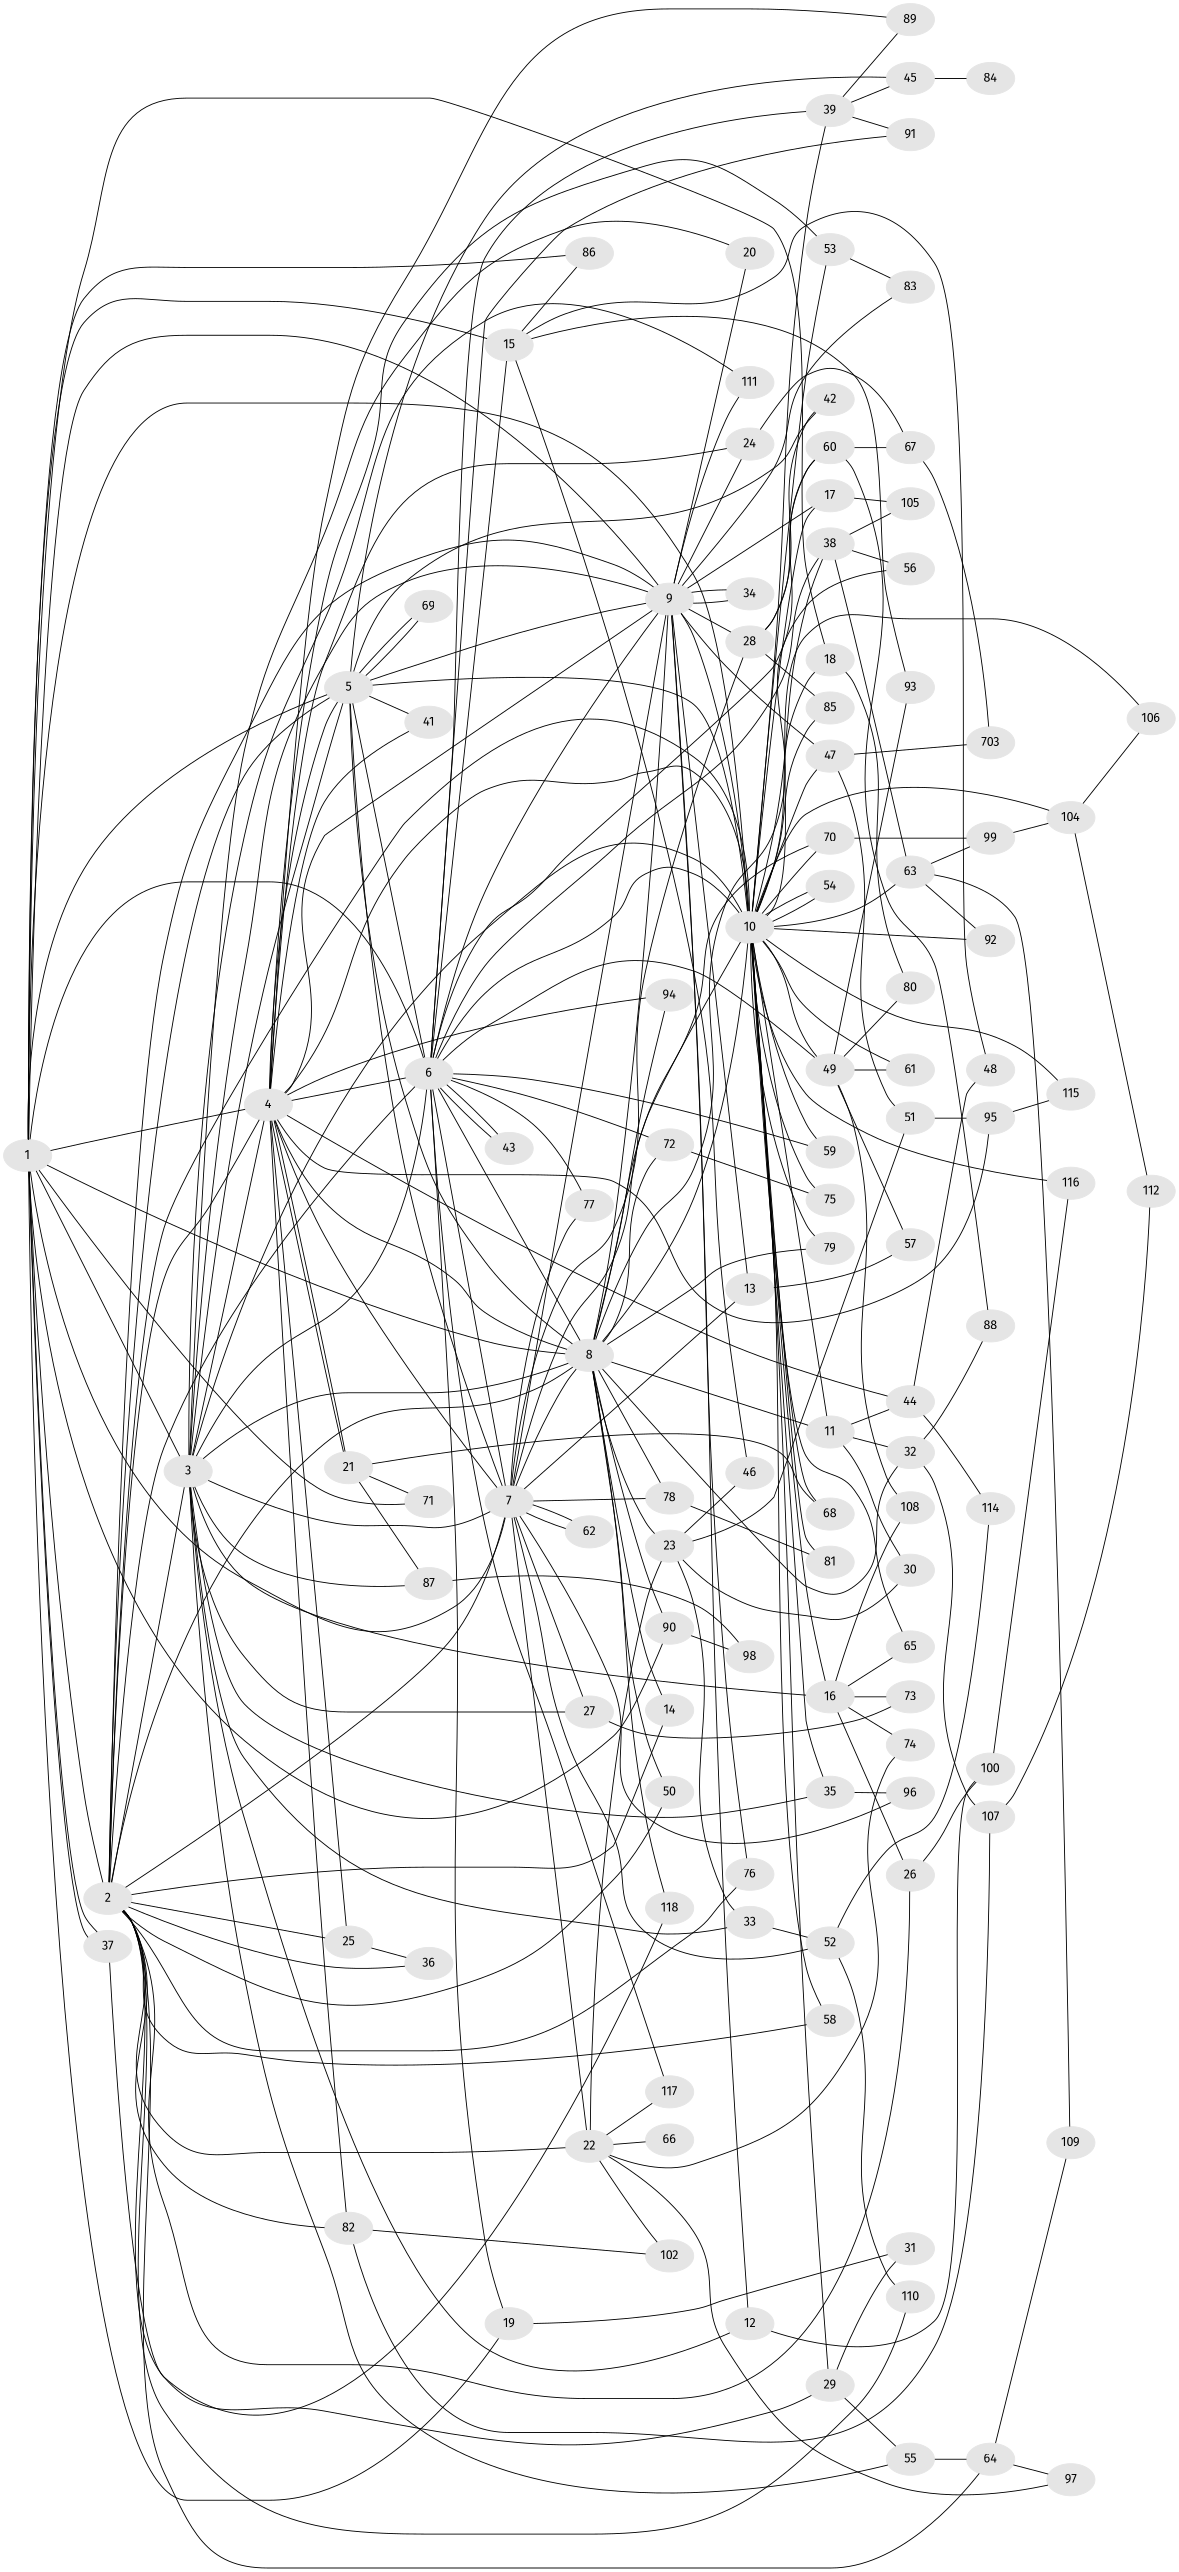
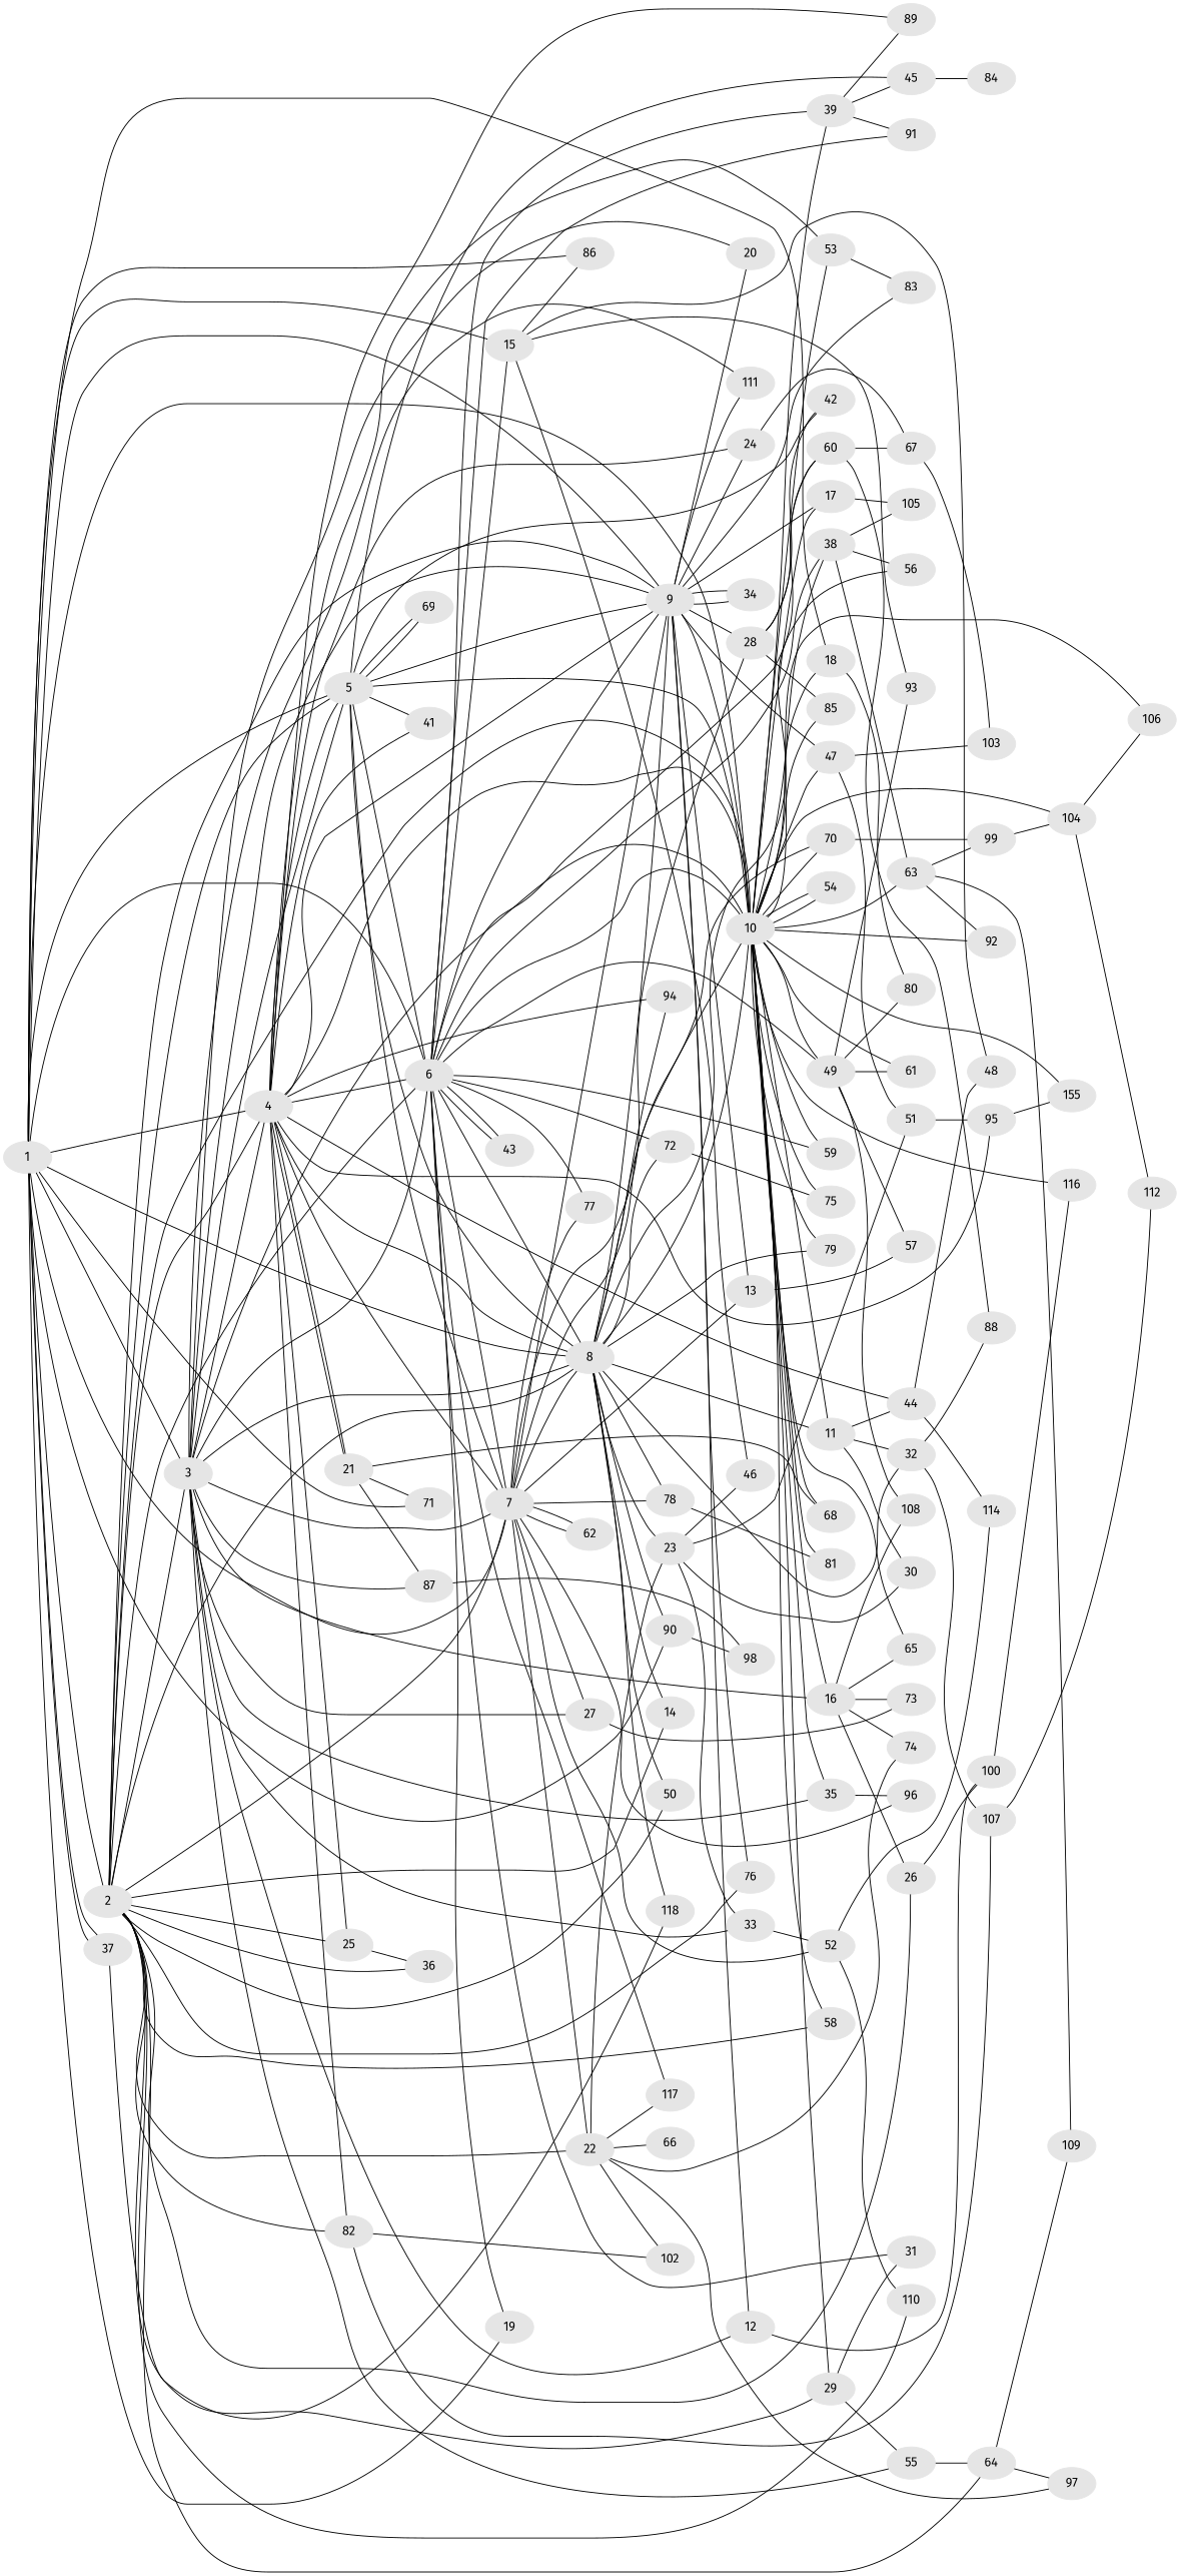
  graph {
    fontname="Fira Sans"
    rankdir=LR
    node [color=gray90 fontname="Fira Sans" style=filled]
    edge [fontname="Fira Sans"]
    1
    2
    3
    4
    5
    6
    7
    8
    9
    10
    15
    18
    19
    37
    71
    86
    90
    14
    22
    25
    26
    29
    36
    50
    58
    64
    76
    82
    110
    12
    16
    20
    27
    33
    35
    55
    87
    111
    21
    24
    41
    44
    53
    89
    94
    95
    42
    45
    69
    31
    38
    39
    43
    49
    59
    60
    72
    77
    91
    117
    13
    28
    52
    62
    78
    96
    11
    23
    32
    56
    70
    79
    118
    17
    34
    47
    83
    54
    61
    63
    65
    68
    75
    81
    85
    92
    104
    106
-   115
+   115 [label=155]
    116
    46
    48
    93
    80
    98
    66
    74
    97
    102
    100
    109
    107
    73
    108
    67
    114
    84
    105
    57
    88
    30
    51
    99
-   103 [label=703]
+   103
    112
    1 -- 2
    1 -- 3
    1 -- 4
    1 -- 5
    1 -- 6
    1 -- 7
    1 -- 8
    1 -- 9
    1 -- 10
    1 -- 15
    1 -- 18
    1 -- 19
    1 -- 37
    1 -- 37
    1 -- 71
    1 -- 86
    1 -- 90
    2 -- 3
    2 -- 4
    2 -- 5
    2 -- 6
    2 -- 7
    2 -- 8
    2 -- 9
    2 -- 10
    2 -- 14
    2 -- 22
    2 -- 25
    2 -- 26
    2 -- 29
    2 -- 36
    2 -- 50
    2 -- 58
    2 -- 64
    2 -- 76
    2 -- 82
    2 -- 110
    3 -- 4
    3 -- 5
    3 -- 6
    3 -- 7
    3 -- 8
    3 -- 9
    3 -- 10
    3 -- 12
    3 -- 16
    3 -- 20
    3 -- 27
    3 -- 33
    3 -- 35
    3 -- 55
    3 -- 87
    3 -- 111
    4 -- 5
    4 -- 6
    4 -- 7
    4 -- 8
    4 -- 9
    4 -- 10
    4 -- 25
    4 -- 82
    4 -- 21
    4 -- 21
    4 -- 24
    4 -- 41
    4 -- 44
    4 -- 53
    4 -- 89
    4 -- 94
    4 -- 95
    5 -- 6
    5 -- 7
    5 -- 8
    5 -- 9
    5 -- 10
    5 -- 41
    5 -- 42
    5 -- 45
    5 -- 69
    5 -- 69
    6 -- 7
    6 -- 8
    6 -- 9
    6 -- 10
    6 -- 15
    6 -- 19
-   19 -- 31
+   6 -- 31
    6 -- 38
    6 -- 39
    6 -- 43
    6 -- 43
    6 -- 49
    6 -- 59
    6 -- 60
    6 -- 72
    6 -- 77
    6 -- 91
    6 -- 117
    7 -- 8
    7 -- 9
    7 -- 10
    7 -- 22
    7 -- 27
    7 -- 77
    7 -- 13
    7 -- 28
    7 -- 52
    7 -- 62
    7 -- 62
    7 -- 78
    7 -- 96
    8 -- 9
    8 -- 10
    8 -- 90
    8 -- 14
    8 -- 50
    8 -- 94
    8 -- 72
    8 -- 78
    8 -- 11
    8 -- 23
    8 -- 32
    8 -- 56
    8 -- 70
    8 -- 79
    8 -- 118
    9 -- 10
    9 -- 76
    9 -- 12
    9 -- 20
    9 -- 111
    9 -- 24
    9 -- 13
    9 -- 28
    9 -- 17
    9 -- 34
    9 -- 34
    9 -- 47
    9 -- 83
    10 -- 18
    10 -- 29
    10 -- 58
    10 -- 16
    10 -- 35
    10 -- 53
    10 -- 38
    10 -- 39
    10 -- 49
    10 -- 59
    10 -- 11
    10 -- 70
    10 -- 79
    10 -- 17
    10 -- 47
    10 -- 54
    10 -- 54
    10 -- 61
    10 -- 63
    10 -- 65
    10 -- 68
    10 -- 75
    10 -- 81
    10 -- 85
    10 -- 92
    10 -- 104
    10 -- 106
    10 -- 115
    10 -- 116
    15 -- 86
    15 -- 46
    15 -- 48
    15 -- 93
    18 -- 80
    37 -- 118
    90 -- 98
    22 -- 117
    22 -- 23
    22 -- 66
    22 -- 74
    22 -- 97
    22 -- 102
    25 -- 36
    26 -- 100
    29 -- 55
    29 -- 31
    64 -- 97
    64 -- 109
    82 -- 102
    82 -- 107
    12 -- 100
    16 -- 26
    16 -- 65
    16 -- 74
    16 -- 73
    16 -- 108
    27 -- 73
    33 -- 52
    35 -- 96
    55 -- 64
    87 -- 98
    21 -- 71
    21 -- 87
    21 -- 68
    24 -- 67
    44 -- 48
    44 -- 114
    53 -- 83
    95 -- 115
    45 -- 84
    38 -- 56
    38 -- 63
    38 -- 105
    39 -- 89
    39 -- 45
    39 -- 91
    49 -- 61
    49 -- 93
    49 -- 80
    49 -- 108
    49 -- 57
    60 -- 67
    60 -- 88
    72 -- 75
    13 -- 57
    28 -- 42
    28 -- 60
    28 -- 85
    52 -- 110
    52 -- 114
    78 -- 81
    11 -- 44
    11 -- 32
    11 -- 30
    23 -- 33
    23 -- 46
    23 -- 30
    23 -- 51
    32 -- 107
    32 -- 88
    70 -- 99
    17 -- 105
    47 -- 51
    47 -- 103
    63 -- 92
    63 -- 109
    63 -- 99
    104 -- 106
    104 -- 112
    100 -- 116
    107 -- 112
    67 -- 103
    51 -- 95
    99 -- 104
  }
